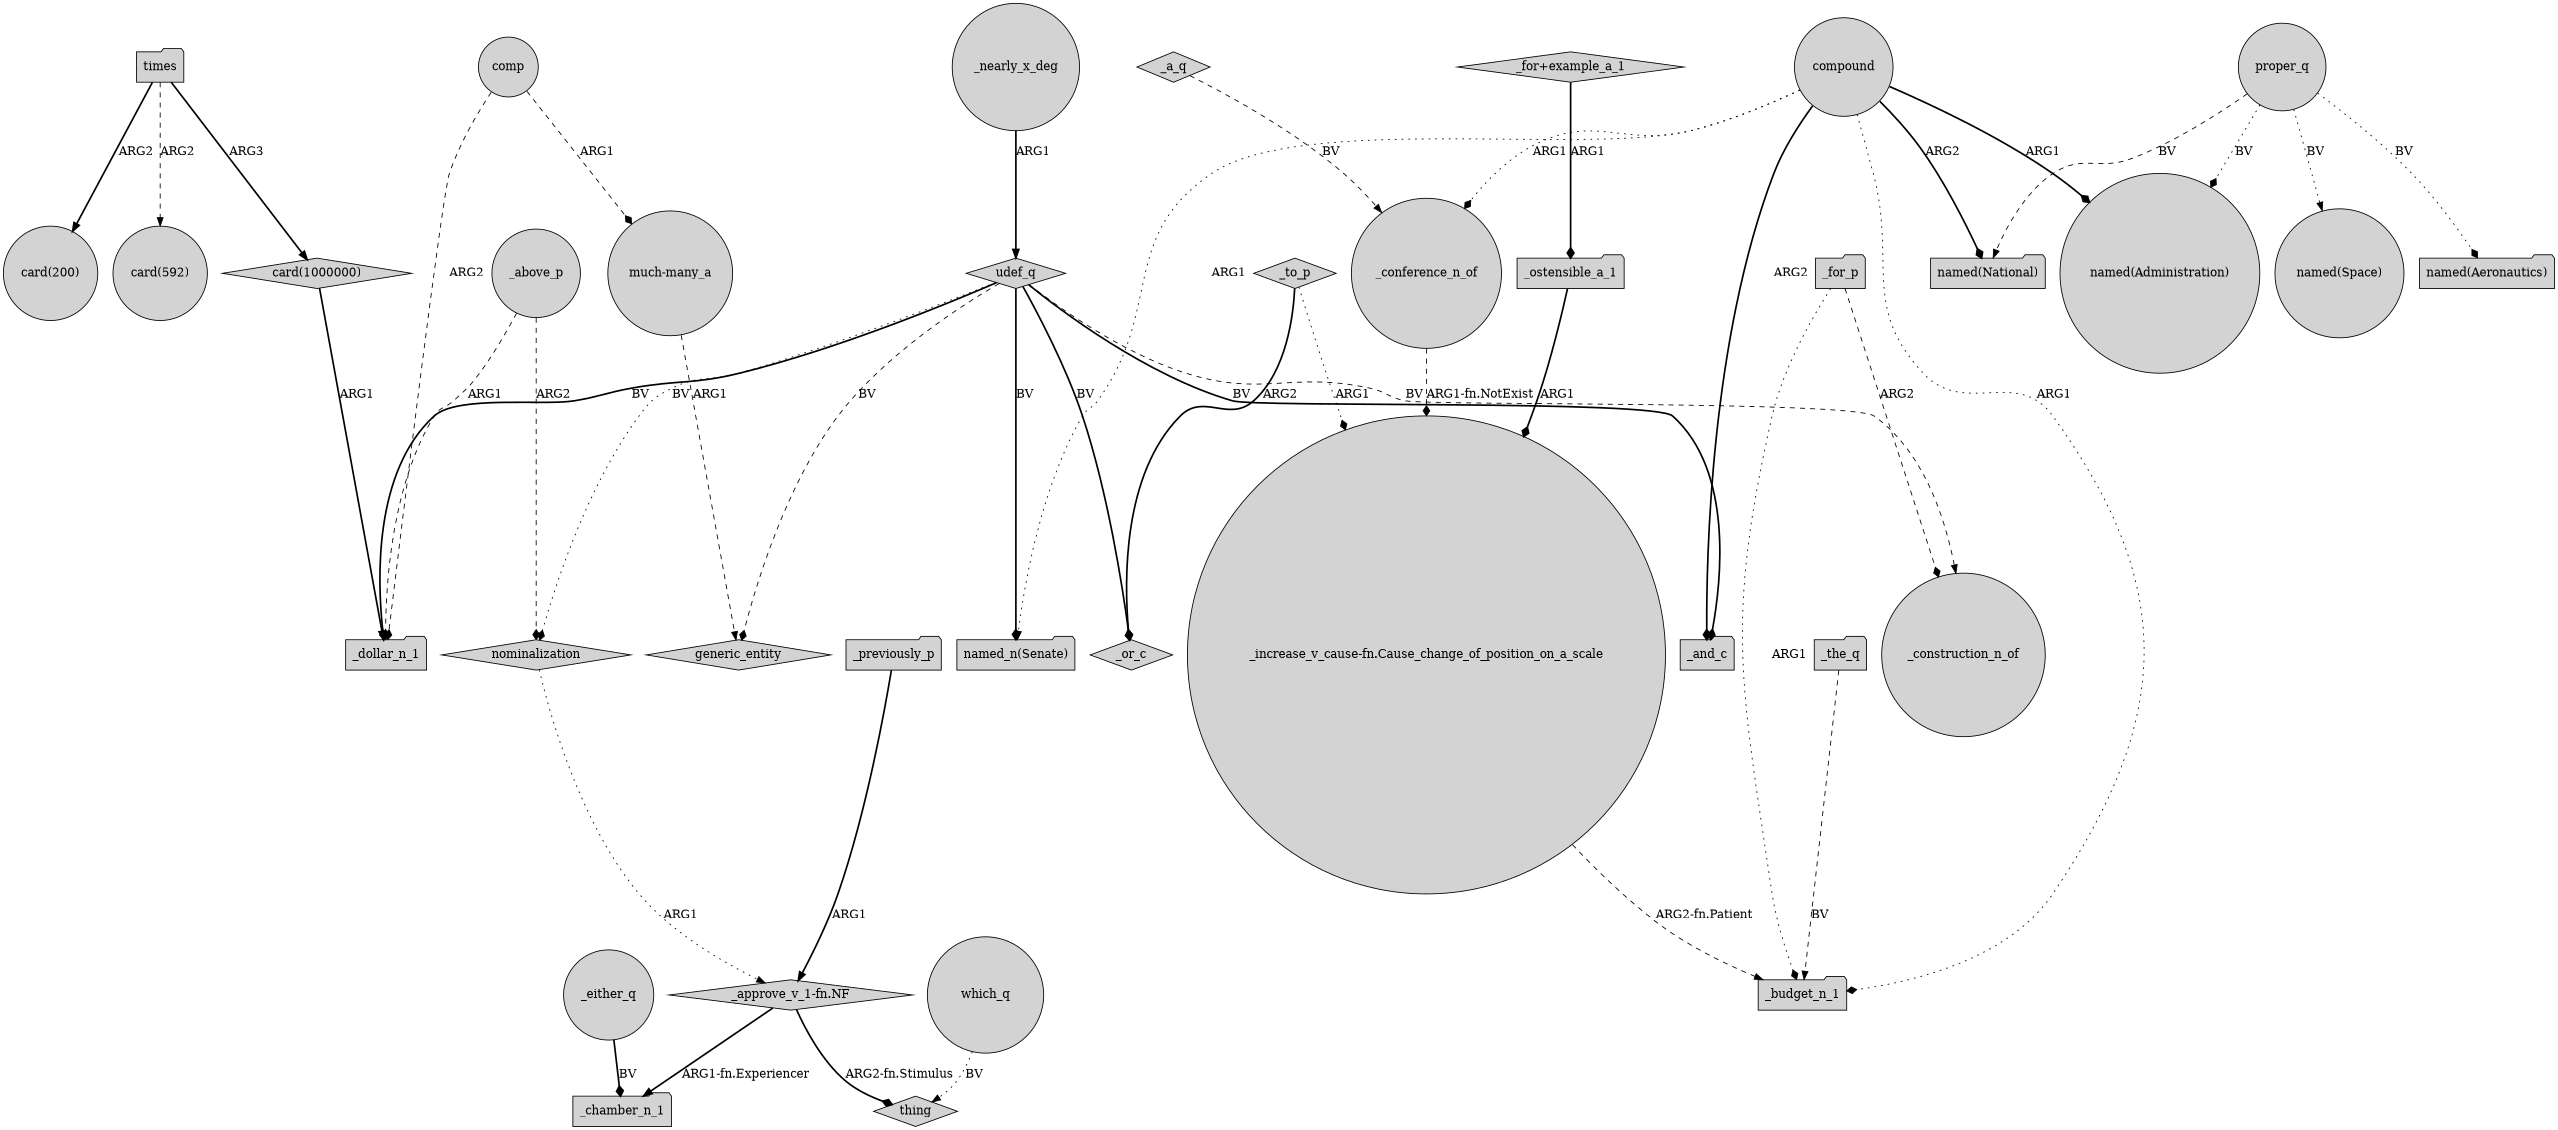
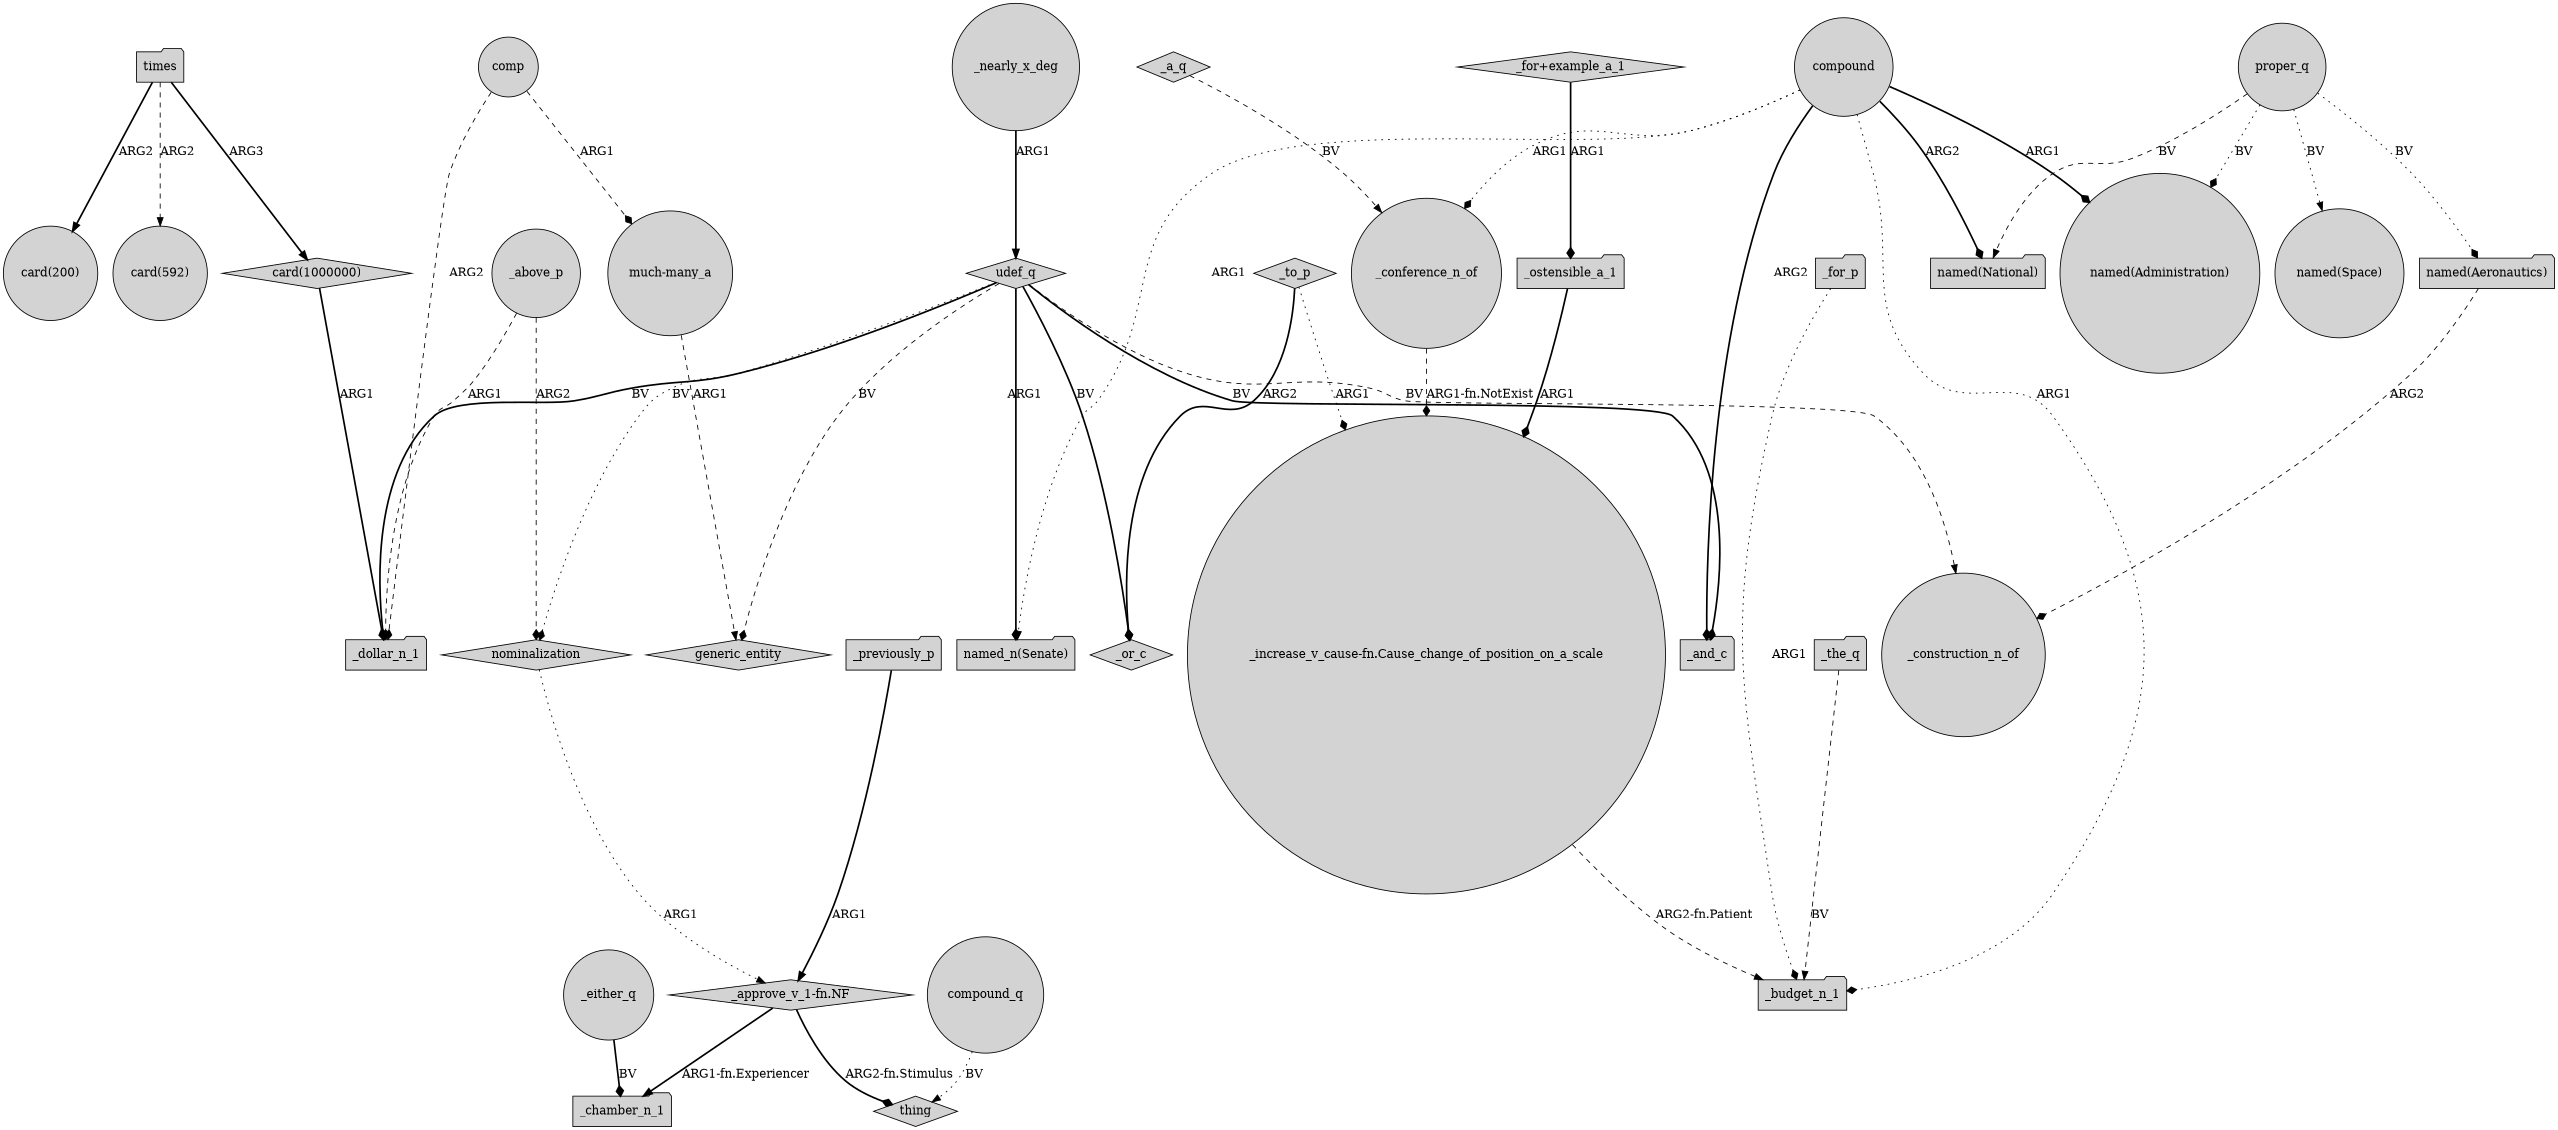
  digraph {
    node [shape=circle style=filled]
    edge [arrowhead=diamond style=bold]
    udef_q [shape=diamond]
    _dollar_n_1 [shape=folder]
    generic_entity [shape=diamond]
    nominalization [shape=diamond]
    _or_c [shape=diamond]
    _and_c [shape=folder]
    _construction_n_of
    "named_n(Senate)" [shape=folder]
    "_approve_v_1-fn.NF" [shape=diamond]
    "named(Aeronautics)" [shape=folder]
    proper_q
    "named(Space)"
    "named(Administration)"
    "named(National)" [shape=folder]
    "card(1000000)" [shape=diamond]
    _a_q [shape=diamond]
    _conference_n_of
    "_increase_v_cause-fn.Cause_change_of_position_on_a_scale"
    _the_q [shape=folder]
    _budget_n_1 [shape=folder]
    "much-many_a"
    compound
    _chamber_n_1 [shape=folder]
    _either_q
    thing [shape=diamond]
    times [shape=folder]
    "card(592)"
    "card(200)"
    _ostensible_a_1 [shape=folder]
    _to_p [shape=diamond]
    comp
    _for_p [shape=folder]
    _above_p
    _nearly_x_deg
    "_for+example_a_1" [shape=diamond]
    _previously_p [shape=folder]
-   which_q
+   which_q [label=compound_q]
    udef_q -> _dollar_n_1 [label=BV]
    udef_q -> generic_entity [label=BV style=dashed]
    udef_q -> nominalization [label=BV style=dotted]
    udef_q -> _or_c [label=BV]
    udef_q -> _and_c [label=BV]
    udef_q -> _construction_n_of [arrowhead=normal label=BV style=dashed]
-   udef_q -> "named_n(Senate)" [label=BV]
+   udef_q -> "named_n(Senate)" [label=ARG1]
    nominalization -> "_approve_v_1-fn.NF" [arrowhead=normal label=ARG1 style=dotted]
    "_approve_v_1-fn.NF" -> _chamber_n_1 [arrowhead=normal label="ARG1-fn.Experiencer"]
    "_approve_v_1-fn.NF" -> thing [label="ARG2-fn.Stimulus"]
    proper_q -> "named(Aeronautics)" [label=BV style=dotted]
    proper_q -> "named(Space)" [arrowhead=normal label=BV style=dotted]
    proper_q -> "named(Administration)" [label=BV style=dotted]
    proper_q -> "named(National)" [arrowhead=normal label=BV style=dashed]
-   "card(1000000)" -> _dollar_n_1 [arrowhead=normal label=ARG1]
+   "card(1000000)" -> _dollar_n_1 [label=ARG1]
    _a_q -> _conference_n_of [arrowhead=normal label=BV style=dashed]
    _conference_n_of -> "_increase_v_cause-fn.Cause_change_of_position_on_a_scale" [label="ARG1-fn.NotExist" style=dashed]
    "_increase_v_cause-fn.Cause_change_of_position_on_a_scale" -> _budget_n_1 [arrowhead=normal label="ARG2-fn.Patient" style=dashed]
    _the_q -> _budget_n_1 [arrowhead=normal label=BV style=dashed]
    "much-many_a" -> generic_entity [arrowhead=normal label=ARG1 style=dashed]
    compound -> _and_c [label=ARG2]
    compound -> "named_n(Senate)" [arrowhead=normal label=ARG1 style=dotted]
    compound -> "named(Administration)" [label=ARG1]
    compound -> "named(National)" [label=ARG2]
    compound -> _conference_n_of [label=ARG1 style=dotted]
    compound -> _budget_n_1 [label=ARG1 style=dotted]
    _either_q -> _chamber_n_1 [label=BV]
    times -> "card(1000000)" [arrowhead=normal label=ARG3]
    times -> "card(592)" [arrowhead=normal label=ARG2 style=dashed]
    times -> "card(200)" [arrowhead=normal label=ARG2]
    _ostensible_a_1 -> "_increase_v_cause-fn.Cause_change_of_position_on_a_scale" [label=ARG1]
    _to_p -> _or_c [label=ARG2]
    _to_p -> "_increase_v_cause-fn.Cause_change_of_position_on_a_scale" [label=ARG1 style=dotted]
    comp -> _dollar_n_1 [label=ARG2 style=dashed]
    comp -> "much-many_a" [label=ARG1 style=dashed]
-   _for_p -> _construction_n_of [label=ARG2 style=dashed]
+   "named(Aeronautics)" -> _construction_n_of [label=ARG2 style=dashed]
    _for_p -> _budget_n_1 [label=ARG1 style=dotted]
    _above_p -> _dollar_n_1 [label=ARG1 style=dashed]
    _above_p -> nominalization [label=ARG2 style=dashed]
    _nearly_x_deg -> udef_q [arrowhead=normal label=ARG1]
    "_for+example_a_1" -> _ostensible_a_1 [label=ARG1]
    _previously_p -> "_approve_v_1-fn.NF" [arrowhead=normal label=ARG1]
    which_q -> thing [arrowhead=normal label=BV style=dotted]
  }
